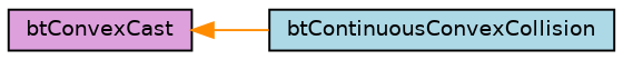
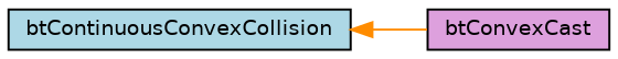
  digraph {
    rankdir=LR
    node [color=black fontname=Helvetica fontsize=10 shape=record style=filled]
    n1 [fillcolor=lightblue fontcolor=black height=0.2 label=btContinuousConvexCollision width=0.4]
    n2 [fillcolor=plum height=0.2 label=btConvexCast width=0.4]
-   n2 -> n1 [color=darkorange dir=back fontname=Helvetica fontsize=10 labelfontname=Helvetica labelfontsize=10 style=solid]
+   n1 -> n2 [color=darkorange dir=back fontname=Helvetica fontsize=10 labelfontname=Helvetica labelfontsize=10 style=solid]
  }
